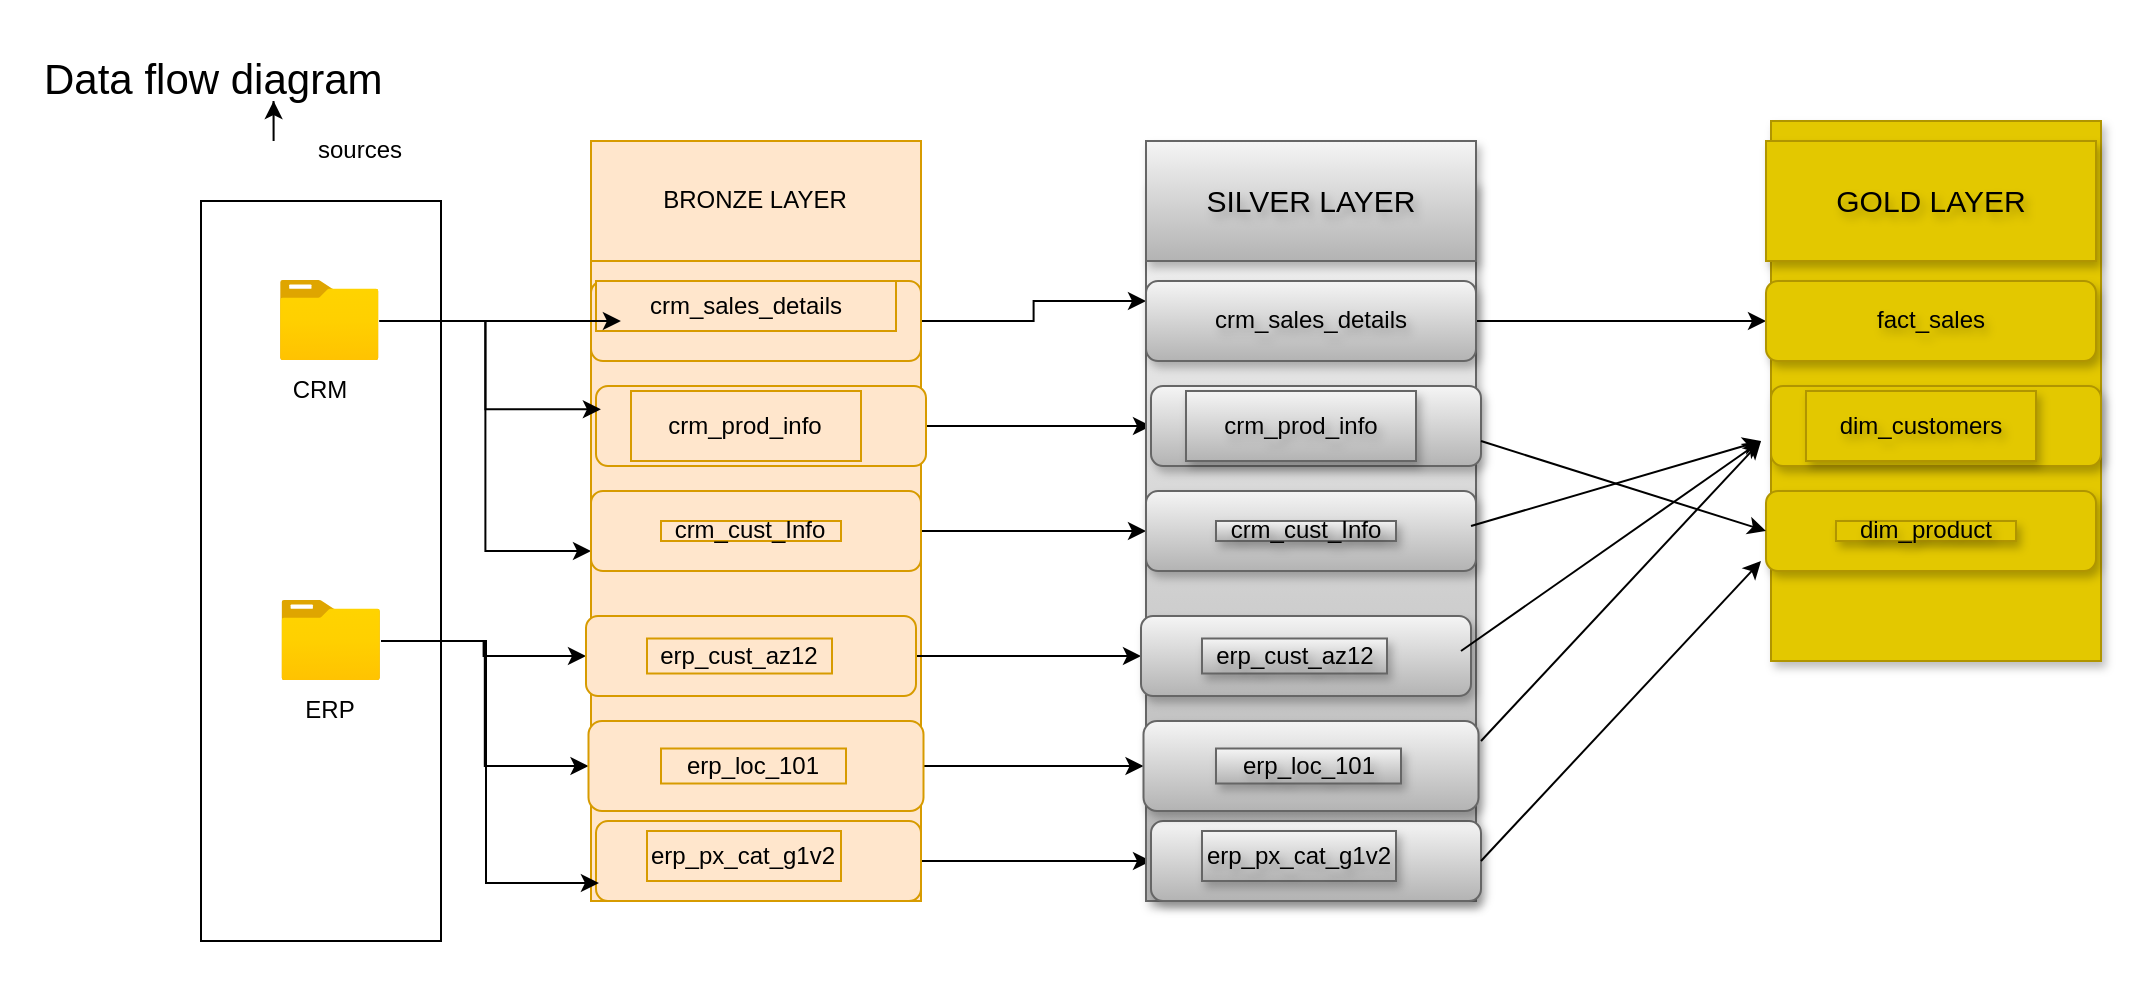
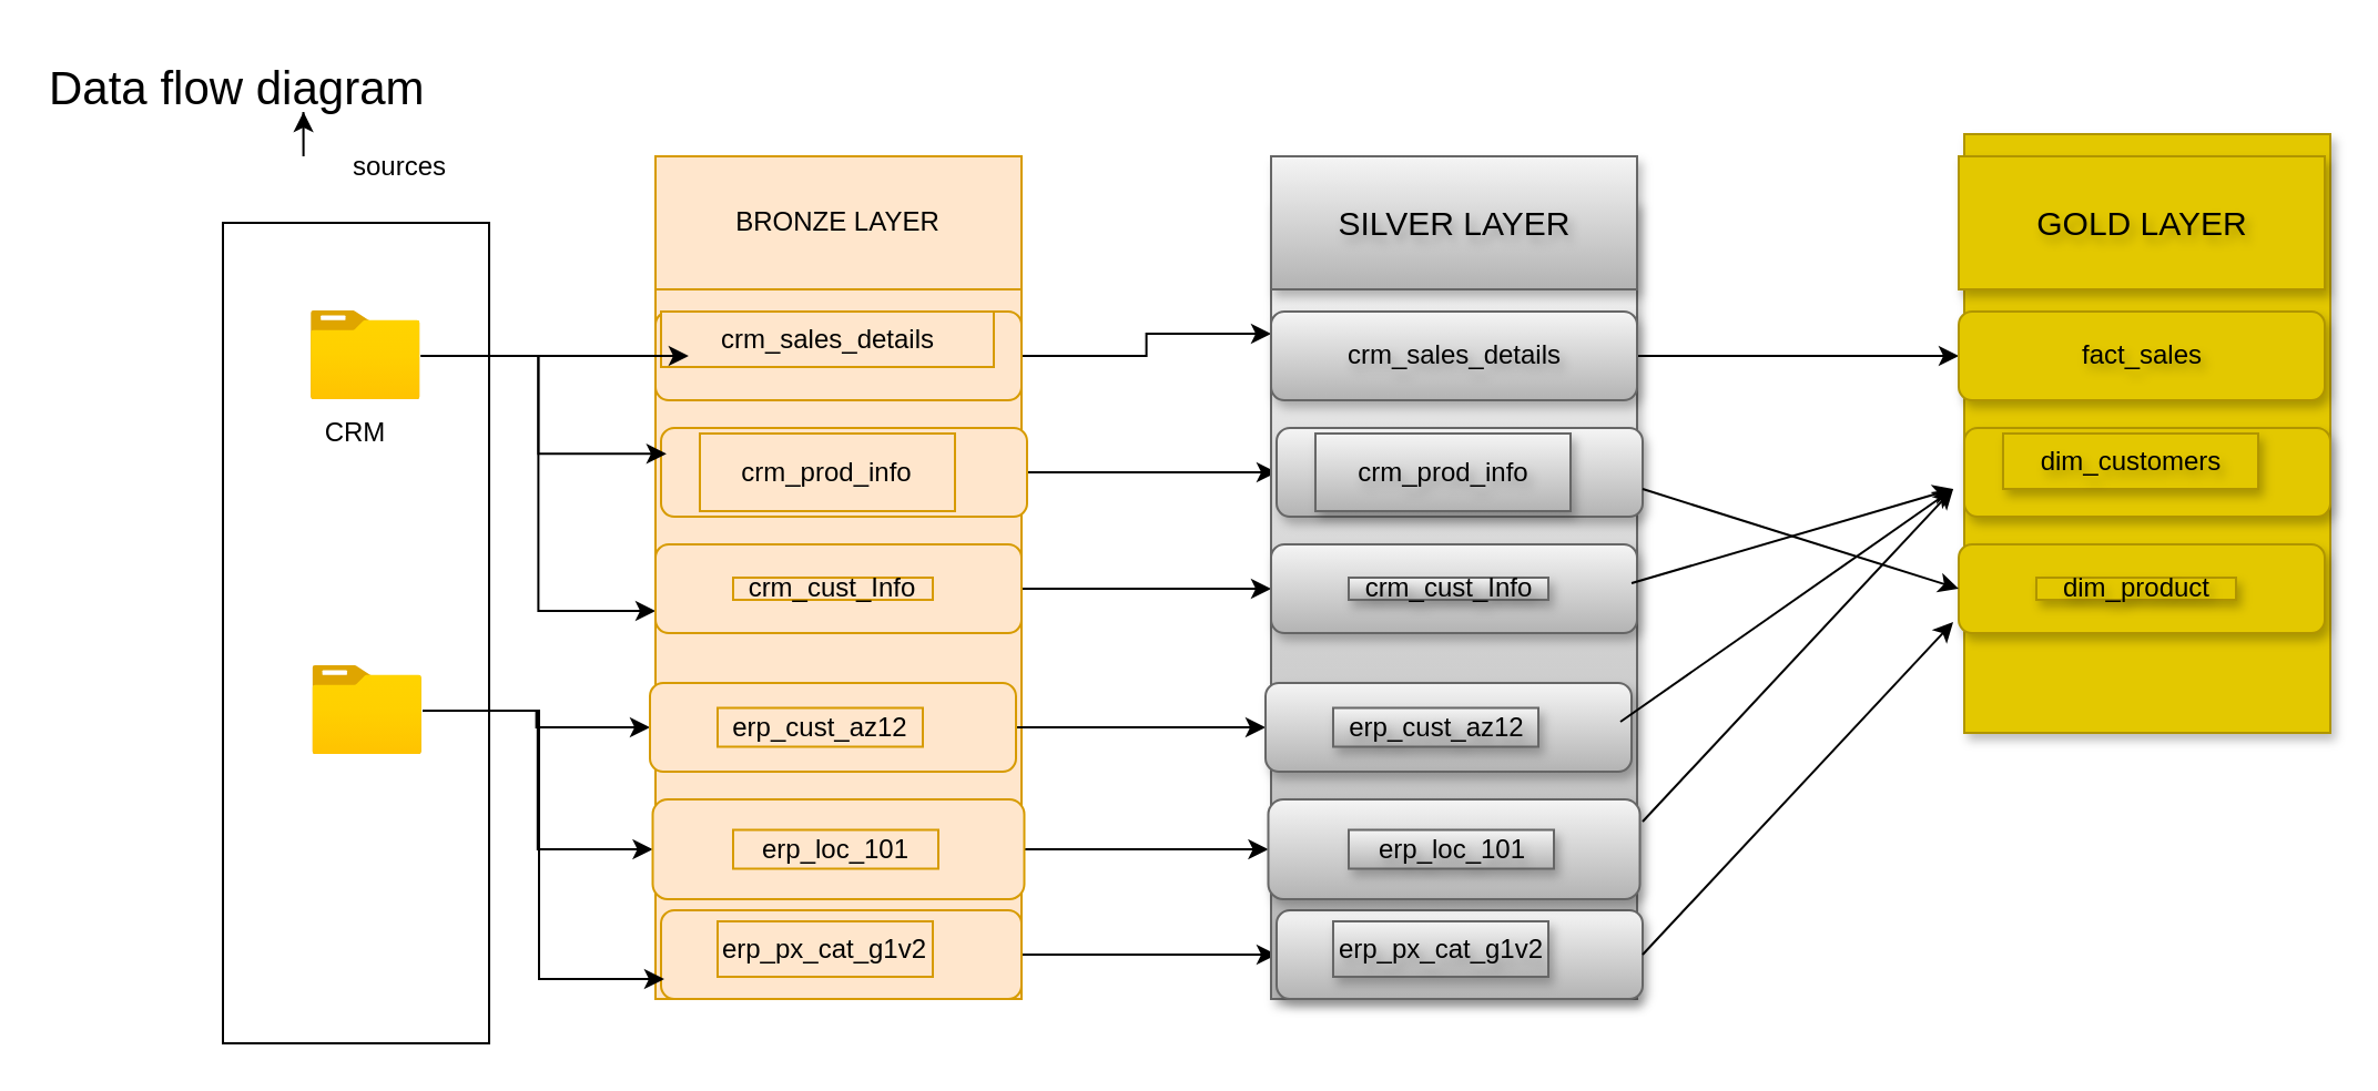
  <mxCell id="0" />
  <mxCell id="1" parent="0" />
  <mxCell id="2" value="" style="rounded=0;whiteSpace=wrap;html=1;" parent="1" vertex="1"><mxGeometry x="100" y="100" width="120" height="370" as="geometry" /></mxCell>
  <mxCell id="3" value="sources" style="text;html=1;align=center;verticalAlign=middle;whiteSpace=wrap;rounded=0;" parent="1" vertex="1"><mxGeometry x="150" y="60" width="60" height="30" as="geometry" /></mxCell>
  <mxCell id="4" style="edgeStyle=orthogonalEdgeStyle;rounded=0;orthogonalLoop=1;jettySize=auto;html=1;entryX=0;entryY=0.75;entryDx=0;entryDy=0;" parent="1" source="5" target="18" edge="1"><mxGeometry relative="1" as="geometry" /></mxCell>
  <mxCell id="5" value="" style="image;aspect=fixed;html=1;points=[];align=center;fontSize=12;image=img/lib/azure2/general/Folder_Blank.svg;" parent="1" vertex="1"><mxGeometry x="140" y="140" width="49.29" height="40" as="geometry" /></mxCell>
  <mxCell id="6" style="edgeStyle=orthogonalEdgeStyle;rounded=0;orthogonalLoop=1;jettySize=auto;html=1;" parent="1" source="8" target="25" edge="1"><mxGeometry relative="1" as="geometry" /></mxCell>
  <mxCell id="7" style="edgeStyle=orthogonalEdgeStyle;rounded=0;orthogonalLoop=1;jettySize=auto;html=1;entryX=0;entryY=0.5;entryDx=0;entryDy=0;" parent="1" source="8" target="29" edge="1"><mxGeometry relative="1" as="geometry" /></mxCell>
  <mxCell id="8" value="" style="image;aspect=fixed;html=1;points=[];align=center;fontSize=12;image=img/lib/azure2/general/Folder_Blank.svg;" parent="1" vertex="1"><mxGeometry x="140.71" y="300" width="49.29" height="40" as="geometry" /></mxCell>
  <mxCell id="9" value="CRM" style="text;html=1;align=center;verticalAlign=middle;whiteSpace=wrap;rounded=0;" parent="1" vertex="1"><mxGeometry x="130" y="180" width="60" height="30" as="geometry" /></mxCell>
- <mxCell id="10" value="ERP" style="text;html=1;align=center;verticalAlign=middle;whiteSpace=wrap;rounded=0;" parent="1" vertex="1"><mxGeometry x="135.36" y="340" width="60" height="30" as="geometry" /></mxCell>
  <mxCell id="11" value="" style="rounded=0;whiteSpace=wrap;html=1;fillColor=#ffe6cc;strokeColor=#d79b00;" parent="1" vertex="1"><mxGeometry x="295" y="90" width="165" height="360" as="geometry" /></mxCell>
  <mxCell id="12" value="BRONZE LAYER" style="rounded=0;whiteSpace=wrap;html=1;fillColor=#ffe6cc;strokeColor=#d79b00;" parent="1" vertex="1"><mxGeometry x="295" y="70" width="165" height="60" as="geometry" /></mxCell>
  <mxCell id="13" style="edgeStyle=orthogonalEdgeStyle;rounded=0;orthogonalLoop=1;jettySize=auto;html=1;entryX=0;entryY=0.25;entryDx=0;entryDy=0;" parent="1" source="14" target="38" edge="1"><mxGeometry relative="1" as="geometry" /></mxCell>
  <mxCell id="14" value="" style="rounded=1;whiteSpace=wrap;html=1;fillColor=#ffe6cc;strokeColor=#d79b00;" parent="1" vertex="1"><mxGeometry x="295" y="140" width="165" height="40" as="geometry" /></mxCell>
  <mxCell id="15" style="edgeStyle=orthogonalEdgeStyle;rounded=0;orthogonalLoop=1;jettySize=auto;html=1;entryX=0;entryY=0.5;entryDx=0;entryDy=0;" parent="1" source="16" target="39" edge="1"><mxGeometry relative="1" as="geometry" /></mxCell>
  <mxCell id="16" value="" style="rounded=1;whiteSpace=wrap;html=1;fillColor=#ffe6cc;strokeColor=#d79b00;" parent="1" vertex="1"><mxGeometry x="297.5" y="192.5" width="165" height="40" as="geometry" /></mxCell>
  <mxCell id="17" style="edgeStyle=orthogonalEdgeStyle;rounded=0;orthogonalLoop=1;jettySize=auto;html=1;" parent="1" source="18" edge="1" target="40"><mxGeometry relative="1" as="geometry"><mxPoint x="540" y="265" as="targetPoint" /></mxGeometry></mxCell>
  <mxCell id="18" value="" style="rounded=1;whiteSpace=wrap;html=1;fillColor=#ffe6cc;strokeColor=#d79b00;" parent="1" vertex="1"><mxGeometry x="295" y="245" width="165" height="40" as="geometry" /></mxCell>
  <mxCell id="19" value="crm_sales_details" style="text;html=1;align=center;verticalAlign=middle;whiteSpace=wrap;rounded=0;fillColor=#ffe6cc;strokeColor=#d79b00;" parent="1" vertex="1"><mxGeometry x="297.5" y="140" width="150" height="25" as="geometry" /></mxCell>
  <mxCell id="20" value="crm_prod_info" style="text;html=1;align=center;verticalAlign=middle;whiteSpace=wrap;rounded=0;fillColor=#ffe6cc;strokeColor=#d79b00;" parent="1" vertex="1"><mxGeometry x="315" y="195" width="115" height="35" as="geometry" /></mxCell>
  <mxCell id="21" value="crm_cust_Info" style="text;html=1;align=center;verticalAlign=middle;whiteSpace=wrap;rounded=0;fillColor=#ffe6cc;strokeColor=#d79b00;" parent="1" vertex="1"><mxGeometry x="330" y="260" width="90" height="10" as="geometry" /></mxCell>
  <mxCell id="22" style="edgeStyle=orthogonalEdgeStyle;rounded=0;orthogonalLoop=1;jettySize=auto;html=1;entryX=0.083;entryY=0.8;entryDx=0;entryDy=0;entryPerimeter=0;" parent="1" source="5" target="19" edge="1"><mxGeometry relative="1" as="geometry" /></mxCell>
  <mxCell id="23" style="edgeStyle=orthogonalEdgeStyle;rounded=0;orthogonalLoop=1;jettySize=auto;html=1;entryX=0.03;entryY=0.317;entryDx=0;entryDy=0;entryPerimeter=0;" parent="1" source="5" target="11" edge="1"><mxGeometry relative="1" as="geometry" /></mxCell>
  <mxCell id="24" style="edgeStyle=orthogonalEdgeStyle;rounded=0;orthogonalLoop=1;jettySize=auto;html=1;" parent="1" source="25" target="43" edge="1"><mxGeometry relative="1" as="geometry" /></mxCell>
  <mxCell id="25" value="" style="rounded=1;whiteSpace=wrap;html=1;fillColor=#ffe6cc;strokeColor=#d79b00;" parent="1" vertex="1"><mxGeometry x="292.5" y="307.5" width="165" height="40" as="geometry" /></mxCell>
  <mxCell id="26" style="edgeStyle=orthogonalEdgeStyle;rounded=0;orthogonalLoop=1;jettySize=auto;html=1;entryX=0;entryY=0.5;entryDx=0;entryDy=0;" parent="1" source="27" target="44" edge="1"><mxGeometry relative="1" as="geometry" /></mxCell>
  <mxCell id="27" value="" style="rounded=1;whiteSpace=wrap;html=1;fillColor=#ffe6cc;strokeColor=#d79b00;" parent="1" vertex="1"><mxGeometry x="297.5" y="410" width="162.5" height="40" as="geometry" /></mxCell>
  <mxCell id="28" style="edgeStyle=orthogonalEdgeStyle;rounded=0;orthogonalLoop=1;jettySize=auto;html=1;" parent="1" source="29" target="45" edge="1"><mxGeometry relative="1" as="geometry" /></mxCell>
  <mxCell id="29" value="" style="rounded=1;whiteSpace=wrap;html=1;fillColor=#ffe6cc;strokeColor=#d79b00;" parent="1" vertex="1"><mxGeometry x="293.75" y="360" width="167.5" height="45" as="geometry" /></mxCell>
  <mxCell id="30" style="edgeStyle=orthogonalEdgeStyle;rounded=0;orthogonalLoop=1;jettySize=auto;html=1;exitX=0.5;exitY=1;exitDx=0;exitDy=0;fillColor=#ffe6cc;strokeColor=#d79b00;" parent="1" edge="1"><mxGeometry relative="1" as="geometry"><mxPoint x="385" y="340" as="sourcePoint" /><mxPoint x="385" y="340" as="targetPoint" /></mxGeometry></mxCell>
  <mxCell id="31" value="erp_cust_az12" style="text;html=1;align=center;verticalAlign=middle;whiteSpace=wrap;rounded=0;fillColor=#ffe6cc;strokeColor=#d79b00;" parent="1" vertex="1"><mxGeometry x="323" y="318.75" width="92.5" height="17.5" as="geometry" /></mxCell>
  <mxCell id="32" value="erp_loc_101" style="text;html=1;align=center;verticalAlign=middle;whiteSpace=wrap;rounded=0;fillColor=#ffe6cc;strokeColor=#d79b00;" parent="1" vertex="1"><mxGeometry x="330" y="373.75" width="92.5" height="17.5" as="geometry" /></mxCell>
  <mxCell id="33" value="erp_px_cat_g1v2" style="text;html=1;align=center;verticalAlign=middle;whiteSpace=wrap;rounded=0;fillColor=#ffe6cc;strokeColor=#d79b00;" parent="1" vertex="1"><mxGeometry x="323" y="415" width="97" height="25" as="geometry" /></mxCell>
  <mxCell id="34" style="edgeStyle=orthogonalEdgeStyle;rounded=0;orthogonalLoop=1;jettySize=auto;html=1;entryX=0.024;entryY=0.975;entryDx=0;entryDy=0;entryPerimeter=0;" parent="1" source="8" target="11" edge="1"><mxGeometry relative="1" as="geometry" /></mxCell>
  <mxCell id="35" value="" style="rounded=0;whiteSpace=wrap;html=1;shadow=1;textShadow=1;fillColor=#f5f5f5;gradientColor=#b3b3b3;strokeColor=#666666;" parent="1" vertex="1"><mxGeometry x="572.5" y="90" width="165" height="360" as="geometry" /></mxCell>
  <mxCell id="36" value="&lt;font style=&quot;font-size: 15px;&quot;&gt;SILVER LAYER&lt;/font&gt;" style="rounded=0;whiteSpace=wrap;html=1;fillColor=#f5f5f5;strokeColor=#666666;shadow=1;textShadow=1;gradientColor=#b3b3b3;" parent="1" vertex="1"><mxGeometry x="572.5" y="70" width="165" height="60" as="geometry" /></mxCell>
  <mxCell id="37" style="edgeStyle=orthogonalEdgeStyle;rounded=0;orthogonalLoop=1;jettySize=auto;html=1;" edge="1" parent="1" source="38" target="52"><mxGeometry relative="1" as="geometry" /></mxCell>
  <mxCell id="38" value="crm_sales_details" style="rounded=1;whiteSpace=wrap;html=1;fillColor=#f5f5f5;strokeColor=#666666;shadow=1;textShadow=1;gradientColor=#b3b3b3;" parent="1" vertex="1"><mxGeometry x="572.5" y="140" width="165" height="40" as="geometry" /></mxCell>
  <mxCell id="39" value="" style="rounded=1;whiteSpace=wrap;html=1;fillColor=#f5f5f5;strokeColor=#666666;shadow=1;textShadow=1;gradientColor=#b3b3b3;" parent="1" vertex="1"><mxGeometry x="575" y="192.5" width="165" height="40" as="geometry" /></mxCell>
  <mxCell id="40" value="" style="rounded=1;whiteSpace=wrap;html=1;fillColor=#f5f5f5;strokeColor=#666666;shadow=1;textShadow=1;gradientColor=#b3b3b3;" parent="1" vertex="1"><mxGeometry x="572.5" y="245" width="165" height="40" as="geometry" /></mxCell>
  <mxCell id="41" value="crm_prod_info" style="text;html=1;align=center;verticalAlign=middle;whiteSpace=wrap;rounded=0;shadow=1;textShadow=1;fillColor=#f5f5f5;gradientColor=#b3b3b3;strokeColor=#666666;" parent="1" vertex="1"><mxGeometry x="592.5" y="195" width="115" height="35" as="geometry" /></mxCell>
  <mxCell id="42" value="crm_cust_Info" style="text;html=1;align=center;verticalAlign=middle;whiteSpace=wrap;rounded=0;shadow=1;textShadow=1;fillColor=#f5f5f5;gradientColor=#b3b3b3;strokeColor=#666666;" parent="1" vertex="1"><mxGeometry x="607.5" y="260" width="90" height="10" as="geometry" /></mxCell>
  <mxCell id="43" value="" style="rounded=1;whiteSpace=wrap;html=1;fillColor=#f5f5f5;strokeColor=#666666;shadow=1;textShadow=1;gradientColor=#b3b3b3;" parent="1" vertex="1"><mxGeometry x="570" y="307.5" width="165" height="40" as="geometry" /></mxCell>
  <mxCell id="44" value="" style="rounded=1;whiteSpace=wrap;html=1;fillColor=#f5f5f5;strokeColor=#666666;shadow=1;textShadow=1;gradientColor=#b3b3b3;" parent="1" vertex="1"><mxGeometry x="575" y="410" width="165" height="40" as="geometry" /></mxCell>
  <mxCell id="45" value="" style="rounded=1;whiteSpace=wrap;html=1;fillColor=#f5f5f5;strokeColor=#666666;shadow=1;textShadow=1;gradientColor=#b3b3b3;" parent="1" vertex="1"><mxGeometry x="571.25" y="360" width="167.5" height="45" as="geometry" /></mxCell>
  <mxCell id="46" style="edgeStyle=orthogonalEdgeStyle;rounded=0;orthogonalLoop=1;jettySize=auto;html=1;exitX=0.5;exitY=1;exitDx=0;exitDy=0;shadow=1;textShadow=1;fillColor=#f5f5f5;gradientColor=#b3b3b3;strokeColor=#666666;" parent="1" edge="1"><mxGeometry relative="1" as="geometry"><mxPoint x="662.5" y="340" as="sourcePoint" /><mxPoint x="662.5" y="340" as="targetPoint" /></mxGeometry></mxCell>
  <mxCell id="47" value="erp_cust_az12" style="text;html=1;align=center;verticalAlign=middle;whiteSpace=wrap;rounded=0;shadow=1;textShadow=1;fillColor=#f5f5f5;gradientColor=#b3b3b3;strokeColor=#666666;" parent="1" vertex="1"><mxGeometry x="600.5" y="318.75" width="92.5" height="17.5" as="geometry" /></mxCell>
  <mxCell id="48" value="erp_loc_101" style="text;html=1;align=center;verticalAlign=middle;whiteSpace=wrap;rounded=0;shadow=1;textShadow=1;fillColor=#f5f5f5;gradientColor=#b3b3b3;strokeColor=#666666;" parent="1" vertex="1"><mxGeometry x="607.5" y="373.75" width="92.5" height="17.5" as="geometry" /></mxCell>
  <mxCell id="49" value="erp_px_cat_g1v2" style="text;html=1;align=center;verticalAlign=middle;whiteSpace=wrap;rounded=0;shadow=1;textShadow=1;fillColor=#f5f5f5;gradientColor=#b3b3b3;strokeColor=#666666;" parent="1" vertex="1"><mxGeometry x="600.5" y="415" width="97" height="25" as="geometry" /></mxCell>
  <mxCell id="50" value="" style="rounded=0;whiteSpace=wrap;html=1;shadow=1;textShadow=1;fillColor=#e3c800;fontColor=#000000;strokeColor=#B09500;" parent="1" vertex="1"><mxGeometry x="885" y="60" width="165" height="270" as="geometry" /></mxCell>
  <mxCell id="51" value="&lt;font style=&quot;font-size: 15px;&quot;&gt;GOLD LAYER&lt;/font&gt;" style="rounded=0;whiteSpace=wrap;html=1;fillColor=#e3c800;strokeColor=#B09500;fontColor=#000000;shadow=1;textShadow=1;" parent="1" vertex="1"><mxGeometry x="882.5" y="70" width="165" height="60" as="geometry" /></mxCell>
  <mxCell id="52" value="fact_sales" style="rounded=1;whiteSpace=wrap;html=1;fillColor=#e3c800;strokeColor=#B09500;fontColor=#000000;shadow=1;textShadow=1;" parent="1" vertex="1"><mxGeometry x="882.5" y="140" width="165" height="40" as="geometry" /></mxCell>
  <mxCell id="53" value="" style="rounded=1;whiteSpace=wrap;html=1;fillColor=#e3c800;strokeColor=#B09500;fontColor=#000000;shadow=1;textShadow=1;" parent="1" vertex="1"><mxGeometry x="885" y="192.5" width="165" height="40" as="geometry" /></mxCell>
  <mxCell id="54" value="" style="rounded=1;whiteSpace=wrap;html=1;fillColor=#e3c800;strokeColor=#B09500;fontColor=#000000;shadow=1;textShadow=1;" parent="1" vertex="1"><mxGeometry x="882.5" y="245" width="165" height="40" as="geometry" /></mxCell>
- <mxCell id="55" value="dim_customers" style="text;html=1;align=center;verticalAlign=middle;whiteSpace=wrap;rounded=0;shadow=1;textShadow=1;fillColor=#e3c800;fontColor=#000000;strokeColor=#B09500;" parent="1" vertex="1"><mxGeometry x="902.5" y="195" width="115" height="35" as="geometry" /></mxCell>
+ <mxCell id="55" value="dim_customers" style="text;html=1;align=center;verticalAlign=middle;whiteSpace=wrap;rounded=0;shadow=1;textShadow=1;fillColor=#e3c800;fontColor=#000000;strokeColor=#B09500;" parent="1" vertex="1"><mxGeometry x="902.5" y="195" width="115" height="25" as="geometry" /></mxCell>
  <mxCell id="56" value="dim_product" style="text;html=1;align=center;verticalAlign=middle;whiteSpace=wrap;rounded=0;shadow=1;textShadow=1;fillColor=#e3c800;fontColor=#000000;strokeColor=#B09500;" parent="1" vertex="1"><mxGeometry x="917.5" y="260" width="90" height="10" as="geometry" /></mxCell>
  <mxCell id="57" value="" style="endArrow=classic;html=1;rounded=0;entryX=0;entryY=0.5;entryDx=0;entryDy=0;" edge="1" parent="1" target="54"><mxGeometry width="50" height="50" relative="1" as="geometry"><mxPoint x="740" y="220" as="sourcePoint" /><mxPoint x="790" y="170" as="targetPoint" /></mxGeometry></mxCell>
  <mxCell id="58" value="" style="endArrow=classic;html=1;rounded=0;" edge="1" parent="1"><mxGeometry width="50" height="50" relative="1" as="geometry"><mxPoint x="735" y="262.5" as="sourcePoint" /><mxPoint x="880" y="220" as="targetPoint" /></mxGeometry></mxCell>
  <mxCell id="59" value="" style="endArrow=classic;html=1;rounded=0;" edge="1" parent="1"><mxGeometry width="50" height="50" relative="1" as="geometry"><mxPoint x="730" y="325" as="sourcePoint" /><mxPoint x="880" y="220" as="targetPoint" /><Array as="points" /></mxGeometry></mxCell>
  <mxCell id="60" value="" style="endArrow=classic;html=1;rounded=0;" edge="1" parent="1"><mxGeometry width="50" height="50" relative="1" as="geometry"><mxPoint x="740" y="370" as="sourcePoint" /><mxPoint x="880" y="220" as="targetPoint" /></mxGeometry></mxCell>
  <mxCell id="61" value="" style="endArrow=classic;html=1;rounded=0;exitX=1;exitY=0.5;exitDx=0;exitDy=0;" edge="1" parent="1" source="44"><mxGeometry width="50" height="50" relative="1" as="geometry"><mxPoint x="750" y="430" as="sourcePoint" /><mxPoint x="880" y="280" as="targetPoint" /></mxGeometry></mxCell>
  <mxCell id="62" value="&lt;font style=&quot;font-size: 21px;&quot;&gt;Data flow diagram&lt;/font&gt;" style="text;html=1;whiteSpace=wrap;overflow=hidden;rounded=0;" vertex="1" parent="1"><mxGeometry x="20" y="20" width="232.5" height="30" as="geometry" /></mxCell>
  <mxCell id="63" style="edgeStyle=orthogonalEdgeStyle;rounded=0;orthogonalLoop=1;jettySize=auto;html=1;exitX=0.5;exitY=1;exitDx=0;exitDy=0;" edge="1" parent="1" source="62" target="62"><mxGeometry relative="1" as="geometry" /></mxCell>
